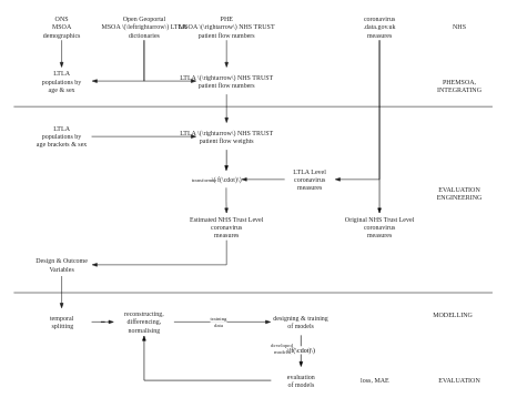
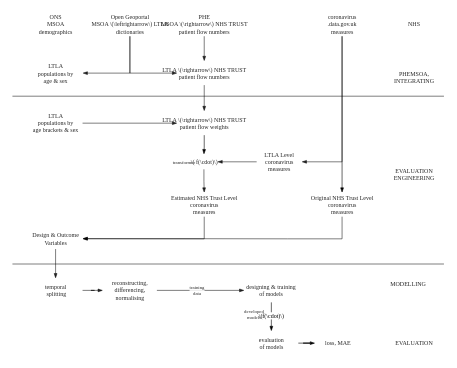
  <mxCell id="0" />
  <mxCell id="1" parent="0" />
  <mxCell id="2" style="edgeStyle=elbowEdgeStyle;rounded=0;orthogonalLoop=1;jettySize=auto;html=1;entryX=1;entryY=0.5;entryDx=0;entryDy=0;fontFamily=Gafata;fontSize=10;fontColor=#000000;endArrow=blockThin;endFill=1;strokeColor=default;opacity=85;elbow=vertical;" edge="1" parent="1" source="29" target="33"><mxGeometry relative="1" as="geometry"><Array as="points"><mxPoint x="240" y="398" /></Array></mxGeometry></mxCell>
  <mxCell id="3" style="edgeStyle=orthogonalEdgeStyle;rounded=0;orthogonalLoop=1;jettySize=auto;html=1;fontFamily=Gafata;fontSize=10;strokeColor=#000000;fontStyle=0;fontColor=#000000;textOpacity=85;endArrow=blockThin;endFill=1;opacity=85;" parent="1" source="4" target="12" edge="1"><mxGeometry relative="1" as="geometry" /></mxCell>
  <mxCell id="4" value="PHE&lt;br style=&quot;font-size: 10px;&quot;&gt;MSOA \(\rightarrow\) NHS TRUST&lt;br style=&quot;font-size: 10px;&quot;&gt;patient flow numbers" style="text;html=1;aspect=fixed;fontFamily=Gafata;fontSize=10;fillColor=none;opacity=30;strokeColor=none;rotation=0;labelPosition=center;verticalLabelPosition=middle;align=center;verticalAlign=middle;rounded=1;fontStyle=0;fontColor=#000000;textOpacity=85;" parent="1" vertex="1"><mxGeometry x="295" y="20" width="90" height="40" as="geometry" /></mxCell>
  <mxCell id="5" style="edgeStyle=orthogonalEdgeStyle;rounded=0;orthogonalLoop=1;jettySize=auto;html=1;entryX=1;entryY=0.5;entryDx=0;entryDy=0;fontFamily=Gafata;fontSize=10;strokeColor=#000000;fontColor=#000000;endArrow=blockThin;endFill=1;textOpacity=85;opacity=85;" parent="1" source="7" target="13" edge="1"><mxGeometry relative="1" as="geometry"><Array as="points"><mxPoint x="216" y="122" /></Array></mxGeometry></mxCell>
  <mxCell id="6" style="edgeStyle=orthogonalEdgeStyle;rounded=0;orthogonalLoop=1;jettySize=auto;html=1;entryX=0;entryY=0.5;entryDx=0;entryDy=0;fontFamily=Gafata;fontSize=10;strokeColor=#000000;exitX=0.5;exitY=1;exitDx=0;exitDy=0;fontColor=#000000;endArrow=blockThin;endFill=1;textOpacity=85;opacity=85;" parent="1" source="7" target="12" edge="1"><mxGeometry relative="1" as="geometry"><Array as="points"><mxPoint x="216" y="122" /></Array></mxGeometry></mxCell>
  <mxCell id="7" value="Open Geoportal&lt;br style=&quot;font-size: 10px;&quot;&gt;MSOA \(\leftrightarrow\) LTLA&lt;br style=&quot;font-size: 10px;&quot;&gt;dictionaries" style="text;html=1;aspect=fixed;fontFamily=Gafata;fontSize=10;fillColor=none;opacity=30;strokeColor=none;rotation=0;labelPosition=center;verticalLabelPosition=middle;align=center;verticalAlign=middle;rounded=1;fontStyle=0;fontColor=#000000;textOpacity=85;" parent="1" vertex="1"><mxGeometry x="171" y="20" width="90" height="40" as="geometry" /></mxCell>
- <mxCell id="8" style="edgeStyle=orthogonalEdgeStyle;rounded=0;orthogonalLoop=1;jettySize=auto;html=1;fontFamily=Gafata;fontSize=10;fontStyle=0;fontColor=#000000;endArrow=blockThin;endFill=1;textOpacity=85;opacity=85;" parent="1" source="9" target="13" edge="1"><mxGeometry relative="1" as="geometry" /></mxCell>
  <mxCell id="9" value="ONS&lt;br style=&quot;font-size: 10px;&quot;&gt;MSOA&lt;br style=&quot;font-size: 10px;&quot;&gt;demographics" style="text;html=1;aspect=fixed;fontFamily=Gafata;fontSize=10;fillColor=none;opacity=30;strokeColor=none;rotation=0;labelPosition=center;verticalLabelPosition=middle;align=center;verticalAlign=middle;rounded=1;fontStyle=0;fontColor=#000000;textOpacity=85;" parent="1" vertex="1"><mxGeometry x="47" y="20" width="90" height="40" as="geometry" /></mxCell>
  <mxCell id="10" value="NHS" style="text;html=1;strokeColor=none;fillColor=none;align=center;verticalAlign=middle;whiteSpace=wrap;rounded=1;fontFamily=Gafata;fontSize=10;opacity=30;shadow=0;arcSize=50;fontStyle=0;fontColor=#000000;textOpacity=85;" parent="1" vertex="1"><mxGeometry x="658" y="20" width="65" height="40" as="geometry" /></mxCell>
  <mxCell id="11" style="edgeStyle=orthogonalEdgeStyle;rounded=0;orthogonalLoop=1;jettySize=auto;html=1;entryX=0.5;entryY=0;entryDx=0;entryDy=0;fontFamily=Gafata;fontSize=10;strokeColor=#000000;endArrow=blockThin;endFill=1;fontStyle=0;fontColor=#000000;textOpacity=85;opacity=85;" parent="1" source="12" target="19" edge="1"><mxGeometry relative="1" as="geometry" /></mxCell>
  <mxCell id="12" value="LTLA \(\rightarrow\) NHS TRUST&lt;br style=&quot;font-size: 10px;&quot;&gt;patient flow numbers" style="text;html=1;aspect=fixed;fontFamily=Gafata;fontSize=10;fillColor=none;opacity=30;strokeColor=none;rotation=0;labelPosition=center;verticalLabelPosition=middle;align=center;verticalAlign=middle;fontStyle=0;rounded=1;fontColor=#000000;textOpacity=85;" parent="1" vertex="1"><mxGeometry x="295" y="101.5" width="90" height="40" as="geometry" /></mxCell>
  <mxCell id="13" value="LTLA&lt;br style=&quot;font-size: 10px;&quot;&gt;populations by&lt;br style=&quot;font-size: 10px;&quot;&gt;age &amp;amp; sex" style="text;html=1;aspect=fixed;fontFamily=Gafata;fontSize=10;fillColor=none;opacity=30;strokeColor=none;rotation=0;labelPosition=center;verticalLabelPosition=middle;align=center;verticalAlign=middle;fontStyle=0;rounded=1;fontColor=#000000;textOpacity=85;" parent="1" vertex="1"><mxGeometry x="47" y="101.5" width="90" height="40" as="geometry" /></mxCell>
  <mxCell id="14" value="PHEMSOA, INTEGRATING" style="text;html=1;strokeColor=none;fillColor=none;align=center;verticalAlign=middle;whiteSpace=wrap;rounded=1;fontFamily=Gafata;fontSize=10;opacity=30;shadow=0;arcSize=50;fontStyle=0;fontColor=#000000;textOpacity=85;" parent="1" vertex="1"><mxGeometry x="658" y="109" width="65" height="40" as="geometry" /></mxCell>
  <mxCell id="15" value="EVALUATION &lt;br&gt;ENGINEERING" style="text;html=1;strokeColor=none;fillColor=none;align=center;verticalAlign=middle;whiteSpace=wrap;rounded=1;fontFamily=Gafata;fontSize=10;opacity=30;shadow=0;arcSize=50;fontStyle=0;fontColor=#000000;textOpacity=85;" parent="1" vertex="1"><mxGeometry x="658" y="271" width="65" height="40" as="geometry" /></mxCell>
  <mxCell id="16" style="edgeStyle=orthogonalEdgeStyle;rounded=0;orthogonalLoop=1;jettySize=auto;html=1;entryX=0;entryY=0.5;entryDx=0;entryDy=0;fontFamily=Gafata;fontSize=10;strokeColor=#000000;endArrow=blockThin;endFill=1;fontStyle=0;fontColor=#000000;textOpacity=85;opacity=85;" parent="1" source="17" target="19" edge="1"><mxGeometry relative="1" as="geometry" /></mxCell>
  <mxCell id="17" value="LTLA&lt;br style=&quot;font-size: 10px;&quot;&gt;populations by &lt;br style=&quot;font-size: 10px;&quot;&gt;age brackets &amp;amp; sex" style="text;html=1;aspect=fixed;fontFamily=Gafata;fontSize=10;fillColor=none;opacity=30;strokeColor=none;rotation=0;labelPosition=center;verticalLabelPosition=middle;align=center;verticalAlign=middle;fontStyle=0;rounded=1;fontColor=#000000;textOpacity=85;" parent="1" vertex="1"><mxGeometry x="47" y="185" width="90" height="40" as="geometry" /></mxCell>
  <mxCell id="18" style="edgeStyle=orthogonalEdgeStyle;rounded=0;orthogonalLoop=1;jettySize=auto;html=1;fontFamily=Gafata;fontSize=10;strokeColor=#000000;endArrow=blockThin;endFill=1;fontStyle=0;fontColor=#000000;textOpacity=85;" parent="1" source="19" target="31" edge="1"><mxGeometry relative="1" as="geometry" /></mxCell>
  <mxCell id="19" value="LTLA \(\rightarrow\) NHS TRUST&lt;br style=&quot;font-size: 10px;&quot;&gt;patient flow weights" style="text;html=1;aspect=fixed;fontFamily=Gafata;fontSize=10;fillColor=none;opacity=30;strokeColor=none;rotation=0;labelPosition=center;verticalLabelPosition=middle;align=center;verticalAlign=middle;fontStyle=0;rounded=1;fontColor=#000000;textOpacity=85;" parent="1" vertex="1"><mxGeometry x="295" y="185" width="90" height="40" as="geometry" /></mxCell>
  <mxCell id="20" style="edgeStyle=orthogonalEdgeStyle;rounded=0;orthogonalLoop=1;jettySize=auto;html=1;entryX=0;entryY=0.5;entryDx=0;entryDy=0;fontFamily=Gafata;fontSize=10;fontStyle=0;fontColor=#000000;endArrow=blockThin;endFill=1;textOpacity=85;" parent="1" source="22" target="26" edge="1"><mxGeometry relative="1" as="geometry" /></mxCell>
  <mxCell id="21" style="edgeStyle=orthogonalEdgeStyle;rounded=0;orthogonalLoop=1;jettySize=auto;html=1;fontFamily=Gafata;fontSize=10;strokeColor=#000000;fontColor=#000000;endArrow=blockThin;endFill=1;textOpacity=85;opacity=85;entryX=0.5;entryY=0;entryDx=0;entryDy=0;" parent="1" source="22" target="24" edge="1"><mxGeometry relative="1" as="geometry"><mxPoint x="510" y="270" as="targetPoint" /><Array as="points"><mxPoint x="570" y="270" /></Array></mxGeometry></mxCell>
  <mxCell id="22" value="coronavirus&lt;br style=&quot;font-size: 10px;&quot;&gt;.data.gov.uk&lt;br style=&quot;font-size: 10px;&quot;&gt;measures" style="text;html=1;aspect=fixed;fontFamily=Gafata;fontSize=10;fillColor=none;opacity=30;strokeColor=none;rotation=0;labelPosition=center;verticalLabelPosition=middle;align=center;verticalAlign=middle;rounded=1;fontStyle=0;fontColor=#000000;textOpacity=85;" parent="1" vertex="1"><mxGeometry x="525" y="20" width="90" height="40" as="geometry" /></mxCell>
  <mxCell id="23" style="edgeStyle=orthogonalEdgeStyle;rounded=0;orthogonalLoop=1;jettySize=auto;html=1;fontFamily=Gafata;fontSize=8;strokeColor=#000000;fontColor=#000000;endArrow=blockThin;endFill=1;textOpacity=85;opacity=85;" parent="1" source="24" target="31" edge="1"><mxGeometry relative="1" as="geometry" /></mxCell>
  <mxCell id="24" value="LTLA Level&lt;br style=&quot;font-size: 10px;&quot;&gt;coronavirus&lt;br style=&quot;font-size: 10px;&quot;&gt;measures" style="text;html=1;aspect=fixed;fontFamily=Gafata;fontSize=10;fillColor=#CCCCFF;opacity=0;strokeColor=none;rotation=0;labelPosition=center;verticalLabelPosition=middle;align=center;verticalAlign=middle;direction=south;rounded=1;fontStyle=0;fontColor=#000000;textOpacity=85;" parent="1" vertex="1"><mxGeometry x="427.5" y="249.5" width="75" height="40" as="geometry" /></mxCell>
+ <mxCell id="25" style="edgeStyle=orthogonalEdgeStyle;rounded=0;orthogonalLoop=1;jettySize=auto;html=1;entryX=1;entryY=0.5;entryDx=0;entryDy=0;fontFamily=Gafata;fontSize=10;fontStyle=0;fontColor=#000000;endArrow=blockThin;endFill=1;textOpacity=85;opacity=85;" parent="1" source="26" target="33" edge="1"><mxGeometry relative="1" as="geometry"><Array as="points"><mxPoint x="479" y="398" /><mxPoint x="293" y="398" /></Array></mxGeometry></mxCell>
  <mxCell id="26" value="Original NHS Trust Level&lt;br style=&quot;font-size: 10px;&quot;&gt;coronavirus&lt;br style=&quot;font-size: 10px;&quot;&gt;measures" style="text;html=1;aspect=fixed;fontFamily=Gafata;fontSize=10;fillColor=#CCCCFF;opacity=0;strokeColor=none;rotation=0;labelPosition=center;verticalLabelPosition=middle;align=center;verticalAlign=middle;direction=south;rounded=1;fontStyle=0;fontColor=#000000;textOpacity=85;" parent="1" vertex="1"><mxGeometry x="525" y="321" width="90" height="40" as="geometry" /></mxCell>
  <mxCell id="27" value="MODELLING" style="text;html=1;strokeColor=none;fillColor=none;align=center;verticalAlign=middle;whiteSpace=wrap;rounded=1;fontFamily=Gafata;fontSize=10;opacity=30;shadow=0;arcSize=50;fontStyle=0;fontColor=#000000;textOpacity=85;" parent="1" vertex="1"><mxGeometry x="648" y="454" width="65" height="40" as="geometry" /></mxCell>
  <mxCell id="28" value="EVALUATION" style="text;html=1;strokeColor=none;fillColor=none;align=center;verticalAlign=middle;whiteSpace=wrap;rounded=1;fontFamily=Gafata;fontSize=10;opacity=30;shadow=0;arcSize=50;fontStyle=0;rotation=0;fontColor=#000000;textOpacity=85;" parent="1" vertex="1"><mxGeometry x="658" y="552" width="65" height="40" as="geometry" /></mxCell>
  <mxCell id="29" value="Estimated NHS Trust Level&lt;br style=&quot;font-size: 10px;&quot;&gt;coronavirus&lt;br style=&quot;font-size: 10px;&quot;&gt;measures" style="text;html=1;aspect=fixed;fontFamily=Gafata;fontSize=10;fillColor=none;opacity=30;strokeColor=none;rotation=0;labelPosition=center;verticalLabelPosition=middle;align=center;verticalAlign=middle;fontStyle=0;rounded=1;fontColor=#000000;textOpacity=85;" parent="1" vertex="1"><mxGeometry x="295" y="321" width="90" height="40" as="geometry" /></mxCell>
  <mxCell id="30" style="edgeStyle=orthogonalEdgeStyle;rounded=0;orthogonalLoop=1;jettySize=auto;html=1;fontFamily=Gafata;fontSize=10;strokeColor=#000000;fontColor=#000000;endArrow=blockThin;endFill=1;textOpacity=85;opacity=85;" parent="1" source="31" target="29" edge="1"><mxGeometry relative="1" as="geometry" /></mxCell>
  <mxCell id="31" value="\( f(\cdot)\)" style="text;html=1;aspect=fixed;fontFamily=Gafata;fontSize=10;fillColor=none;opacity=30;strokeColor=none;rotation=0;labelPosition=center;verticalLabelPosition=middle;align=center;verticalAlign=middle;direction=south;fontStyle=0;fontColor=#000000;textOpacity=85;" parent="1" vertex="1"><mxGeometry x="317" y="257" width="45" height="25" as="geometry" /></mxCell>
  <mxCell id="32" style="edgeStyle=orthogonalEdgeStyle;rounded=0;orthogonalLoop=1;jettySize=auto;html=1;entryX=0.5;entryY=0;entryDx=0;entryDy=0;fontFamily=Gafata;fontSize=10;endArrow=blockThin;endFill=1;strokeColor=#000000;fontStyle=0;fontColor=#000000;textOpacity=85;opacity=85;" parent="1" source="33" target="38" edge="1"><mxGeometry relative="1" as="geometry" /></mxCell>
  <mxCell id="33" value="Design &amp;amp;&amp;nbsp;Outcome &lt;br&gt;Variables" style="text;html=1;aspect=fixed;fontFamily=Gafata;fontSize=10;fillColor=none;strokeColor=none;rotation=0;labelPosition=center;verticalLabelPosition=middle;align=center;verticalAlign=middle;fontStyle=0;rounded=1;fontColor=#000000;textOpacity=85;" parent="1" vertex="1"><mxGeometry x="47" y="380" width="90" height="35" as="geometry" /></mxCell>
  <mxCell id="34" style="edgeStyle=none;rounded=0;orthogonalLoop=1;jettySize=auto;html=1;entryX=0;entryY=0.5;entryDx=0;entryDy=0;fontFamily=Gafata;fontSize=10;strokeColor=#000000;fontColor=#000000;textOpacity=85;endArrow=blockThin;endFill=1;" parent="1" source="36" target="44" edge="1"><mxGeometry relative="1" as="geometry" /></mxCell>
  <mxCell id="35" value="\(f(\cdot)\)" style="edgeLabel;html=1;align=center;verticalAlign=middle;resizable=0;points=[];fontColor=#000000;fontSize=10;fontFamily=Gafata;" vertex="1" connectable="0" parent="34"><mxGeometry x="-0.458" y="-1" relative="1" as="geometry"><mxPoint y="8" as="offset" /></mxGeometry></mxCell>
  <mxCell id="36" value="designing &amp;amp; training of models" style="text;html=1;strokeColor=none;fillColor=none;align=center;verticalAlign=middle;whiteSpace=wrap;rounded=1;fontFamily=Gafata;fontSize=10;shadow=0;arcSize=50;fontStyle=0;fontColor=#000000;textOpacity=85;" parent="1" vertex="1"><mxGeometry x="407" y="464" width="90" height="40" as="geometry" /></mxCell>
  <mxCell id="37" style="edgeStyle=orthogonalEdgeStyle;rounded=0;orthogonalLoop=1;jettySize=auto;html=1;fontFamily=Gafata;fontSize=8;strokeColor=#000000;fontColor=#000000;endArrow=blockThin;endFill=1;textOpacity=85;opacity=85;" parent="1" source="38" target="41" edge="1"><mxGeometry relative="1" as="geometry" /></mxCell>
  <mxCell id="38" value="temporal&lt;br style=&quot;font-size: 10px;&quot;&gt;&amp;nbsp;splitting" style="rounded=1;html=1;aspect=fixed;fontFamily=Gafata;fontSize=10;fillColor=none;strokeColor=none;rotation=0;labelPosition=center;verticalLabelPosition=middle;align=center;verticalAlign=middle;fontStyle=0;fontColor=#000000;textOpacity=85;" parent="1" vertex="1"><mxGeometry x="47" y="464" width="90" height="40" as="geometry" /></mxCell>
  <mxCell id="39" style="edgeStyle=orthogonalEdgeStyle;rounded=0;orthogonalLoop=1;jettySize=auto;html=1;entryX=0;entryY=0.5;entryDx=0;entryDy=0;fontFamily=Gafata;fontSize=10;strokeColor=#000000;fontColor=#000000;endArrow=blockThin;endFill=1;textOpacity=85;opacity=85;" parent="1" source="41" target="36" edge="1"><mxGeometry relative="1" as="geometry" /></mxCell>
  <mxCell id="40" value="training &lt;br style=&quot;font-size: 8px;&quot;&gt;data" style="edgeLabel;html=1;align=center;verticalAlign=middle;resizable=0;points=[];fontSize=8;fontFamily=Gafata;fontColor=#000000;textOpacity=85;" parent="39" vertex="1" connectable="0"><mxGeometry x="0.183" y="1" relative="1" as="geometry"><mxPoint x="-20" as="offset" /></mxGeometry></mxCell>
  <mxCell id="41" value="reconstructing, &lt;br style=&quot;font-size: 10px;&quot;&gt;differencing, &lt;br style=&quot;font-size: 10px;&quot;&gt;normalising" style="rounded=1;html=1;aspect=fixed;fontFamily=Gafata;fontSize=10;fillColor=none;strokeColor=none;rotation=0;labelPosition=center;verticalLabelPosition=middle;align=center;verticalAlign=middle;fontStyle=0;fontColor=#000000;textOpacity=85;" parent="1" vertex="1"><mxGeometry x="171" y="464" width="90" height="40" as="geometry" /></mxCell>
  <mxCell id="42" value="loss,&amp;nbsp;MAE" style="rounded=1;html=1;aspect=fixed;fontFamily=Gafata;fontSize=10;fillColor=none;strokeColor=none;rotation=0;labelPosition=center;verticalLabelPosition=middle;align=center;verticalAlign=middle;fontStyle=0;fontColor=#000000;textOpacity=85;" parent="1" vertex="1"><mxGeometry x="525" y="552" width="75" height="40" as="geometry" /></mxCell>
- <mxCell id="43" style="edgeStyle=orthogonalEdgeStyle;rounded=0;orthogonalLoop=1;jettySize=auto;html=1;fontFamily=Gafata;fontSize=8;strokeColor=#000000;fontColor=#000000;endArrow=blockThin;endFill=1;textOpacity=85;" parent="1" source="44" target="41" edge="1"><mxGeometry relative="1" as="geometry" /></mxCell>
+ <mxCell id="43" style="edgeStyle=orthogonalEdgeStyle;rounded=0;orthogonalLoop=1;jettySize=auto;html=1;fontFamily=Gafata;fontSize=8;strokeColor=#000000;fontColor=#000000;endArrow=blockThin;endFill=1;textOpacity=85;" parent="1" source="44" target="42" edge="1"><mxGeometry relative="1" as="geometry" /></mxCell>
  <mxCell id="44" value="evaluation &lt;br&gt;of models" style="text;html=1;aspect=fixed;fontFamily=Gafata;fontSize=10;fillColor=none;strokeColor=none;rotation=0;labelPosition=center;verticalLabelPosition=middle;align=center;verticalAlign=middle;direction=south;fontStyle=0;fontColor=#000000;textOpacity=85;" parent="1" vertex="1"><mxGeometry x="407" y="552" width="90" height="40" as="geometry" /></mxCell>
  <mxCell id="45" value="transformer" style="rounded=1;html=1;aspect=fixed;fontFamily=Gafata;fontSize=8;fillColor=none;opacity=30;strokeColor=none;rotation=0;labelPosition=center;verticalLabelPosition=middle;align=center;verticalAlign=middle;fontStyle=0;fontColor=#000000;textOpacity=85;" parent="1" vertex="1"><mxGeometry x="281" y="264.5" width="50" height="10" as="geometry" /></mxCell>
  <mxCell id="46" value="developed&lt;br style=&quot;font-size: 8px;&quot;&gt;models" style="rounded=1;html=1;aspect=fixed;fontFamily=Gafata;fontSize=8;fillColor=none;opacity=30;strokeColor=none;rotation=0;labelPosition=center;verticalLabelPosition=middle;align=center;verticalAlign=middle;fontStyle=0;fontColor=#000000;textOpacity=85;" parent="1" vertex="1"><mxGeometry x="405.5" y="520" width="35" height="10" as="geometry" /></mxCell>
  <mxCell id="47" value="" style="endArrow=none;html=1;rounded=0;fontColor=#000000;textOpacity=85;opacity=85;" edge="1" parent="1"><mxGeometry width="50" height="50" relative="1" as="geometry"><mxPoint x="20" y="160" as="sourcePoint" /><mxPoint x="740" y="160" as="targetPoint" /></mxGeometry></mxCell>
  <mxCell id="48" value="" style="endArrow=none;html=1;rounded=0;fontColor=#000000;textOpacity=85;opacity=85;" edge="1" parent="1"><mxGeometry width="50" height="50" relative="1" as="geometry"><mxPoint x="20" y="440" as="sourcePoint" /><mxPoint x="740" y="440" as="targetPoint" /></mxGeometry></mxCell>
